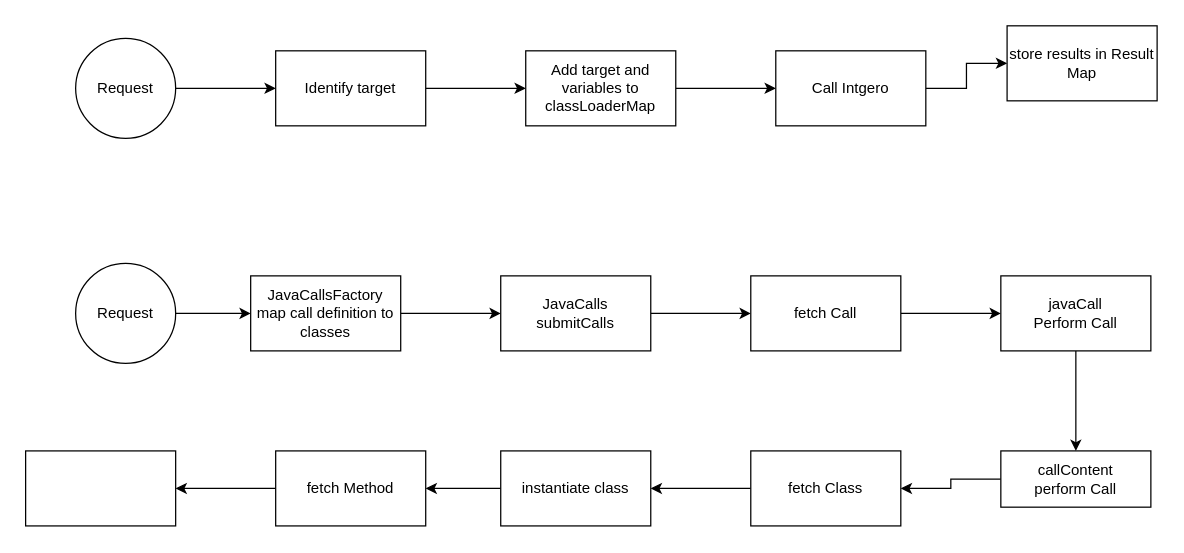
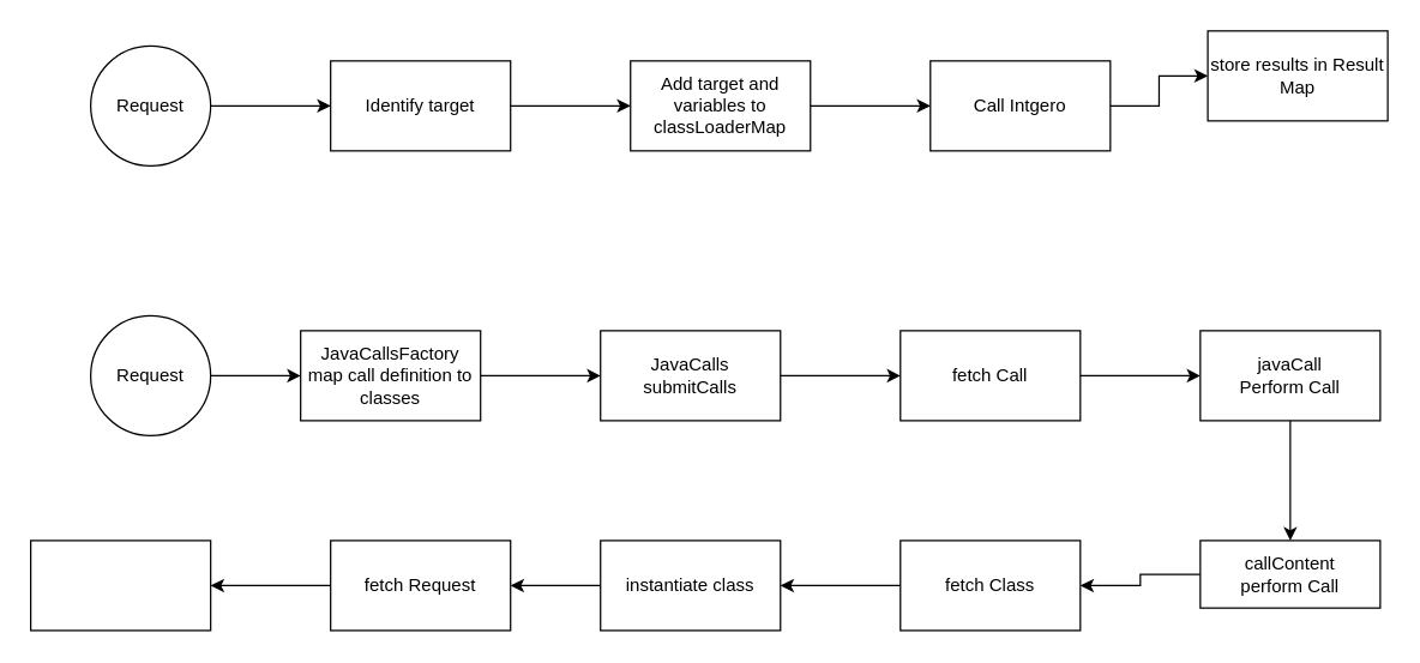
  <mxCell id="0" />
  <mxCell id="1" parent="0" />
  <mxCell id="2" value="" style="edgeStyle=orthogonalEdgeStyle;rounded=0;orthogonalLoop=1;jettySize=auto;html=1;" parent="1" source="3" target="5" edge="1"><mxGeometry relative="1" as="geometry" /></mxCell>
  <mxCell id="3" value="Request" style="ellipse;whiteSpace=wrap;html=1;aspect=fixed;" parent="1" vertex="1"><mxGeometry x="60" y="30" width="80" height="80" as="geometry" /></mxCell>
  <mxCell id="4" value="" style="edgeStyle=orthogonalEdgeStyle;rounded=0;orthogonalLoop=1;jettySize=auto;html=1;" parent="1" source="5" target="7" edge="1"><mxGeometry relative="1" as="geometry" /></mxCell>
  <mxCell id="5" value="Identify target" style="whiteSpace=wrap;html=1;" parent="1" vertex="1"><mxGeometry x="220" y="40" width="120" height="60" as="geometry" /></mxCell>
  <mxCell id="6" value="" style="edgeStyle=orthogonalEdgeStyle;rounded=0;orthogonalLoop=1;jettySize=auto;html=1;" parent="1" source="7" target="9" edge="1"><mxGeometry relative="1" as="geometry" /></mxCell>
  <mxCell id="7" value="Add target and variables to classLoaderMap" style="whiteSpace=wrap;html=1;" parent="1" vertex="1"><mxGeometry x="420" y="40" width="120" height="60" as="geometry" /></mxCell>
  <mxCell id="8" value="" style="edgeStyle=orthogonalEdgeStyle;rounded=0;orthogonalLoop=1;jettySize=auto;html=1;" parent="1" source="9" target="10" edge="1"><mxGeometry relative="1" as="geometry" /></mxCell>
  <mxCell id="9" value="Call Intgero" style="whiteSpace=wrap;html=1;" parent="1" vertex="1"><mxGeometry x="620" y="40" width="120" height="60" as="geometry" /></mxCell>
  <mxCell id="10" value="store results in Result Map" style="whiteSpace=wrap;html=1;" parent="1" vertex="1"><mxGeometry x="805" y="20" width="120" height="60" as="geometry" /></mxCell>
  <mxCell id="11" value="" style="edgeStyle=orthogonalEdgeStyle;rounded=0;orthogonalLoop=1;jettySize=auto;html=1;" parent="1" source="12" target="14" edge="1"><mxGeometry relative="1" as="geometry" /></mxCell>
  <mxCell id="12" value="Request" style="ellipse;whiteSpace=wrap;html=1;aspect=fixed;" parent="1" vertex="1"><mxGeometry x="60" y="210" width="80" height="80" as="geometry" /></mxCell>
  <mxCell id="13" value="" style="edgeStyle=orthogonalEdgeStyle;rounded=0;orthogonalLoop=1;jettySize=auto;html=1;" parent="1" source="14" target="16" edge="1"><mxGeometry relative="1" as="geometry" /></mxCell>
  <mxCell id="14" value="JavaCallsFactory&lt;br&gt;map call definition to classes" style="whiteSpace=wrap;html=1;" parent="1" vertex="1"><mxGeometry x="200" y="220" width="120" height="60" as="geometry" /></mxCell>
  <mxCell id="15" value="" style="edgeStyle=orthogonalEdgeStyle;rounded=0;orthogonalLoop=1;jettySize=auto;html=1;" parent="1" source="16" target="18" edge="1"><mxGeometry relative="1" as="geometry" /></mxCell>
  <mxCell id="16" value="JavaCalls&lt;br&gt;submitCalls" style="whiteSpace=wrap;html=1;" parent="1" vertex="1"><mxGeometry x="400" y="220" width="120" height="60" as="geometry" /></mxCell>
  <mxCell id="17" value="" style="edgeStyle=orthogonalEdgeStyle;rounded=0;orthogonalLoop=1;jettySize=auto;html=1;" parent="1" source="18" target="20" edge="1"><mxGeometry relative="1" as="geometry" /></mxCell>
  <mxCell id="18" value="fetch Call" style="whiteSpace=wrap;html=1;" parent="1" vertex="1"><mxGeometry x="600" y="220" width="120" height="60" as="geometry" /></mxCell>
  <mxCell id="19" value="" style="edgeStyle=orthogonalEdgeStyle;rounded=0;orthogonalLoop=1;jettySize=auto;html=1;" parent="1" source="20" target="22" edge="1"><mxGeometry relative="1" as="geometry" /></mxCell>
  <mxCell id="20" value="javaCall&lt;br&gt;Perform Call" style="whiteSpace=wrap;html=1;" parent="1" vertex="1"><mxGeometry x="800" y="220" width="120" height="60" as="geometry" /></mxCell>
  <mxCell id="21" value="" style="edgeStyle=orthogonalEdgeStyle;rounded=0;orthogonalLoop=1;jettySize=auto;html=1;" parent="1" source="22" target="24" edge="1"><mxGeometry relative="1" as="geometry" /></mxCell>
  <mxCell id="22" value="callContent&lt;br&gt;perform Call" style="whiteSpace=wrap;html=1;" parent="1" vertex="1"><mxGeometry x="800" y="360" width="120" height="45" as="geometry" /></mxCell>
  <mxCell id="23" value="" style="edgeStyle=orthogonalEdgeStyle;rounded=0;orthogonalLoop=1;jettySize=auto;html=1;" parent="1" source="24" target="26" edge="1"><mxGeometry relative="1" as="geometry" /></mxCell>
  <mxCell id="24" value="fetch Class" style="whiteSpace=wrap;html=1;" parent="1" vertex="1"><mxGeometry x="600" y="360" width="120" height="60" as="geometry" /></mxCell>
  <mxCell id="25" value="" style="edgeStyle=orthogonalEdgeStyle;rounded=0;orthogonalLoop=1;jettySize=auto;html=1;" parent="1" source="26" target="28" edge="1"><mxGeometry relative="1" as="geometry" /></mxCell>
  <mxCell id="26" value="instantiate class" style="whiteSpace=wrap;html=1;" parent="1" vertex="1"><mxGeometry x="400" y="360" width="120" height="60" as="geometry" /></mxCell>
  <mxCell id="27" value="" style="edgeStyle=orthogonalEdgeStyle;rounded=0;orthogonalLoop=1;jettySize=auto;html=1;" parent="1" source="28" target="29" edge="1"><mxGeometry relative="1" as="geometry" /></mxCell>
- <mxCell id="28" value="fetch Method" style="whiteSpace=wrap;html=1;" parent="1" vertex="1"><mxGeometry x="220" y="360" width="120" height="60" as="geometry" /></mxCell>
+ <mxCell id="28" value="fetch Request" style="whiteSpace=wrap;html=1;" parent="1" vertex="1"><mxGeometry x="220" y="360" width="120" height="60" as="geometry" /></mxCell>
  <mxCell id="29" value="" style="whiteSpace=wrap;html=1;" parent="1" vertex="1"><mxGeometry x="20" y="360" width="120" height="60" as="geometry" /></mxCell>
